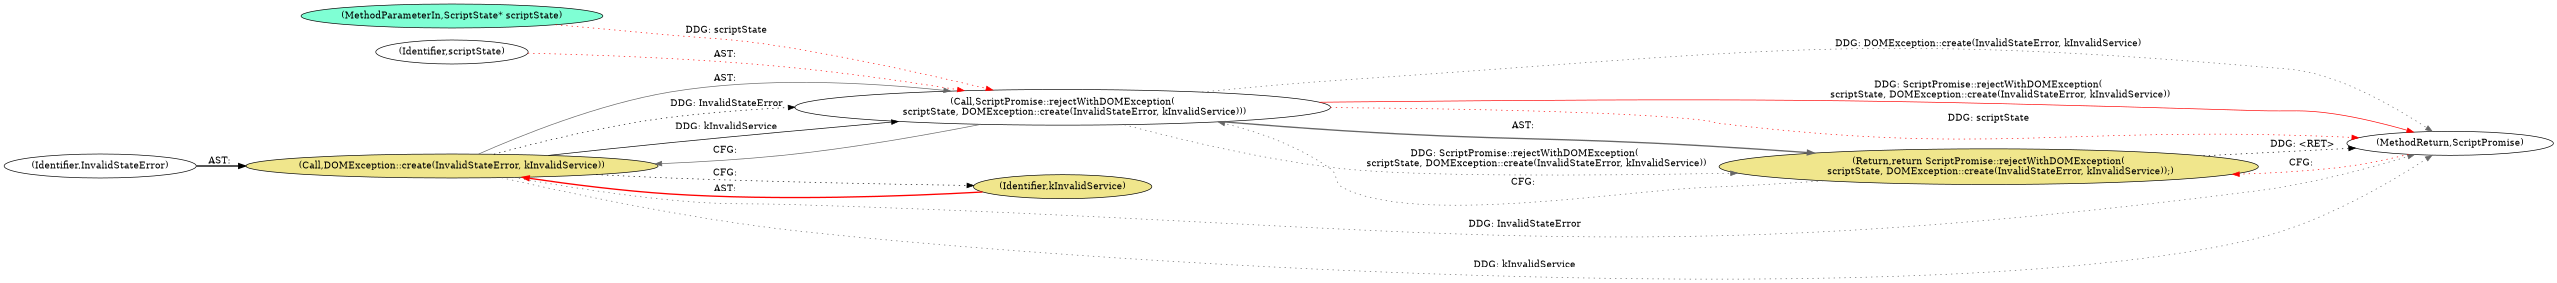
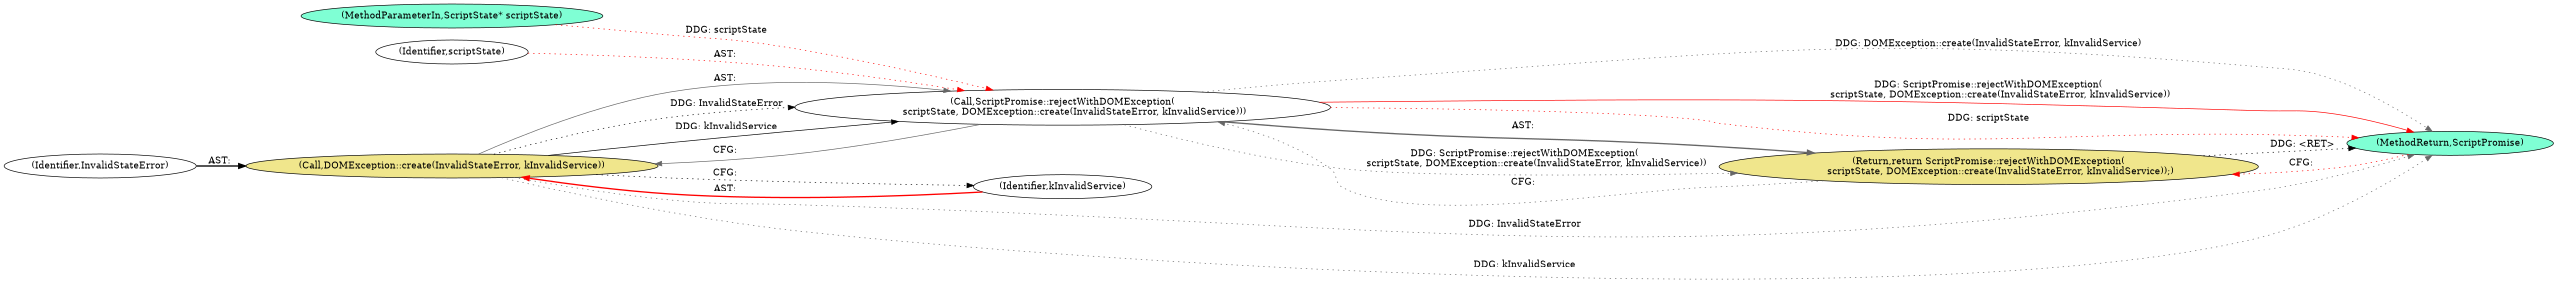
  digraph {
    fontname="DejaVu Serif"
    rankdir=LR
    node [fillcolor=khaki fontname="DejaVu Serif" style=filled]
    edge [color=gray40 fontname="DejaVu Serif" style=dotted]
    n1 [label="(Call,DOMException::create(InvalidStateError, kInvalidService))"]
    n2 [fillcolor=white label="(Call,ScriptPromise::rejectWithDOMException(\n        scriptState, DOMException::create(InvalidStateError, kInvalidService)))"]
-   n3 [label="(Identifier,kInvalidService)"]
-   n4 [fillcolor=white label="(MethodReturn,ScriptPromise)"]
+   n3 [fillcolor=white label="(Identifier,kInvalidService)"]
+   n4 [fillcolor=aquamarine label="(MethodReturn,ScriptPromise)"]
    n5 [label="(Return,return ScriptPromise::rejectWithDOMException(\n        scriptState, DOMException::create(InvalidStateError, kInvalidService));)"]
    n6 [fillcolor=white label="(Identifier,InvalidStateError)"]
    n7 [fillcolor=aquamarine label="(MethodParameterIn,ScriptState* scriptState)"]
    n8 [fillcolor=white label="(Identifier,scriptState)"]
    n1 -> n2 [label="AST: " style=solid]
    n1 -> n2 [color=black label="DDG: InvalidStateError"]
    n1 -> n2 [color=black label="DDG: kInvalidService" style=solid]
    n1 -> n3 [color=black label="CFG: "]
    n1 -> n4 [label="DDG: InvalidStateError"]
    n1 -> n4 [label="DDG: kInvalidService"]
    n2 -> n1 [label="CFG: " style=solid]
    n2 -> n4 [label="DDG: DOMException::create(InvalidStateError, kInvalidService)"]
    n2 -> n4 [color=red label="DDG: ScriptPromise::rejectWithDOMException(\n        scriptState, DOMException::create(InvalidStateError, kInvalidService))" style=solid]
    n2 -> n4 [color=red label="DDG: scriptState"]
    n2 -> n5 [label="AST: " style=bold]
    n2 -> n5 [label="DDG: ScriptPromise::rejectWithDOMException(\n        scriptState, DOMException::create(InvalidStateError, kInvalidService))"]
    n3 -> n1 [color=red label="AST: " style=bold]
    n4 -> n5 [color=red label="CFG: "]
    n5 -> n2 [label="CFG: "]
    n5 -> n4 [color=black label="DDG: <RET>"]
    n6 -> n1 [color=black label="AST: " style=bold]
    n7 -> n2 [color=red label="DDG: scriptState"]
    n8 -> n2 [color=red label="AST: "]
  }
